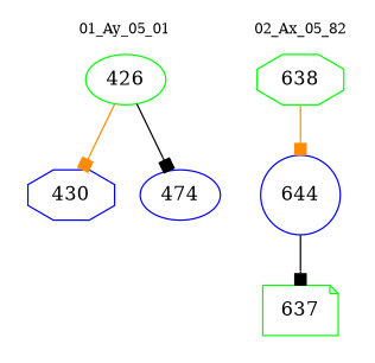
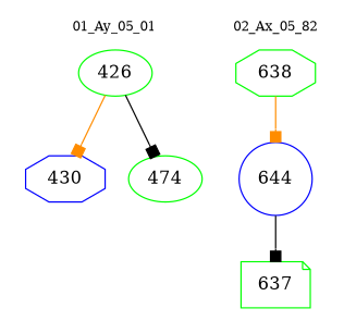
  digraph {
    node [color=green shape=ellipse]
    edge [arrowhead=box color=darkorange]
    n1 [label=426]
    n2 [color=blue label=430 shape=octagon]
-   n3 [color=blue label=474]
+   n3 [label=474]
    n4 [label=638 shape=octagon]
    n5 [color=blue label=644 shape=circle]
    n6 [label=637 shape=note]
    subgraph cluster_1 {
      color=white
      fontsize=10
      label="01_Ay_05_01"
      n1
      n2
      n3
    }
    subgraph cluster_2 {
      color=white
      fontsize=10
      label="02_Ax_05_82"
      n4
      n5
      n6
    }
    n1 -> n2
    n1 -> n3 [color=black]
    n4 -> n5
    n5 -> n6 [color=black]
  }
